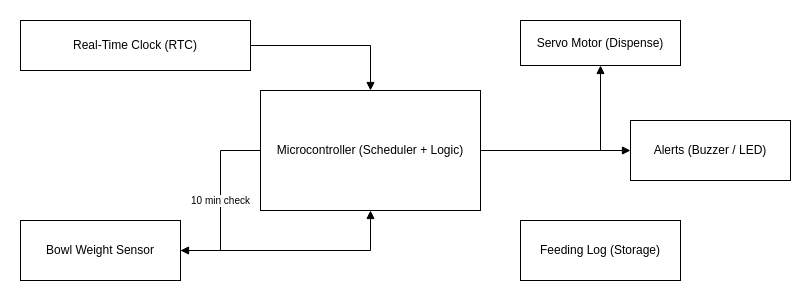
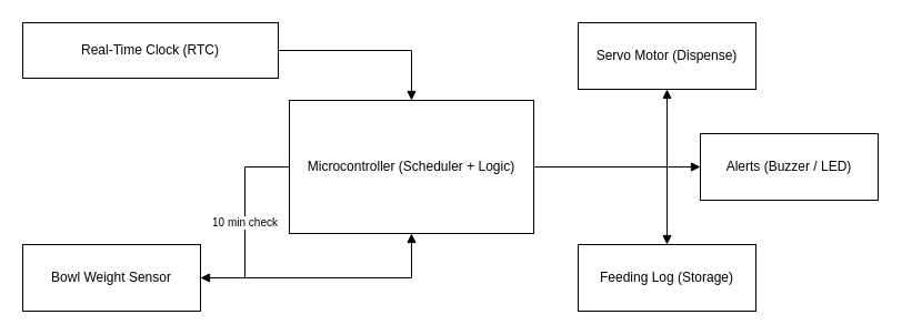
  <mxCell id="0" />
  <mxCell id="1" parent="0" />
  <mxCell id="2" value="Real-Time Clock (RTC)" style="rounded=0;whiteSpace=wrap;html=1;" vertex="1" parent="1"><mxGeometry x="20" y="20" width="230" height="50" as="geometry" /></mxCell>
  <mxCell id="3" value="Bowl Weight Sensor" style="rounded=0;whiteSpace=wrap;html=1;" vertex="1" parent="1"><mxGeometry x="20" y="220" width="160" height="60" as="geometry" /></mxCell>
  <mxCell id="4" value="Microcontroller (Scheduler + Logic)" style="rounded=0;whiteSpace=wrap;html=1;" vertex="1" parent="1"><mxGeometry x="260" y="90" width="220" height="120" as="geometry" /></mxCell>
- <mxCell id="5" value="Servo Motor (Dispense)" style="rounded=0;whiteSpace=wrap;html=1;" vertex="1" parent="1"><mxGeometry x="520" y="20" width="160" height="45" as="geometry" /></mxCell>
+ <mxCell id="5" value="Servo Motor (Dispense)" style="rounded=0;whiteSpace=wrap;html=1;" vertex="1" parent="1"><mxGeometry x="520" y="20" width="160" height="60" as="geometry" /></mxCell>
  <mxCell id="6" value="Alerts (Buzzer / LED)" style="rounded=0;whiteSpace=wrap;html=1;" vertex="1" parent="1"><mxGeometry x="630" y="120" width="160" height="60" as="geometry" /></mxCell>
  <mxCell id="7" value="Feeding Log (Storage)" style="rounded=0;whiteSpace=wrap;html=1;" vertex="1" parent="1"><mxGeometry x="520" y="220" width="160" height="60" as="geometry" /></mxCell>
  <mxCell id="8" style="edgeStyle=orthogonalEdgeStyle;rounded=0;orthogonalLoop=1;jettySize=auto;html=1;endArrow=block;" edge="1" parent="1" source="2" target="4"><mxGeometry relative="1" as="geometry" /></mxCell>
  <mxCell id="9" style="edgeStyle=orthogonalEdgeStyle;rounded=0;orthogonalLoop=1;jettySize=auto;html=1;endArrow=block;" edge="1" parent="1" source="3" target="4"><mxGeometry relative="1" as="geometry" /></mxCell>
  <mxCell id="10" style="edgeStyle=orthogonalEdgeStyle;rounded=0;orthogonalLoop=1;jettySize=auto;html=1;endArrow=block;" edge="1" parent="1" source="4" target="5"><mxGeometry relative="1" as="geometry" /></mxCell>
  <mxCell id="11" style="edgeStyle=orthogonalEdgeStyle;rounded=0;orthogonalLoop=1;jettySize=auto;html=1;endArrow=block;" edge="1" parent="1" source="4" target="6"><mxGeometry relative="1" as="geometry" /></mxCell>
+ <mxCell id="12" style="edgeStyle=orthogonalEdgeStyle;rounded=0;orthogonalLoop=1;jettySize=auto;html=1;endArrow=block;" edge="1" parent="1" source="4" target="7"><mxGeometry relative="1" as="geometry" /></mxCell>
  <mxCell id="13" value="10 min check" style="edgeStyle=elbowEdgeStyle;rounded=0;orthogonalLoop=1;jettySize=auto;html=1;endArrow=block;fontSize=10;" edge="1" parent="1" source="4" target="3"><mxGeometry relative="1" as="geometry" /></mxCell>
